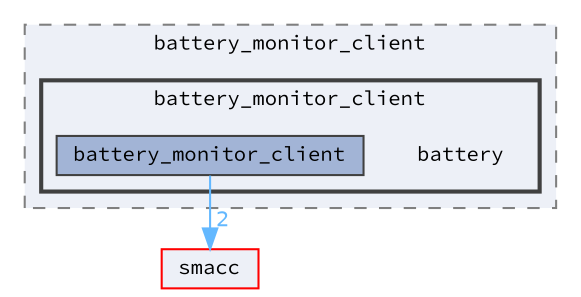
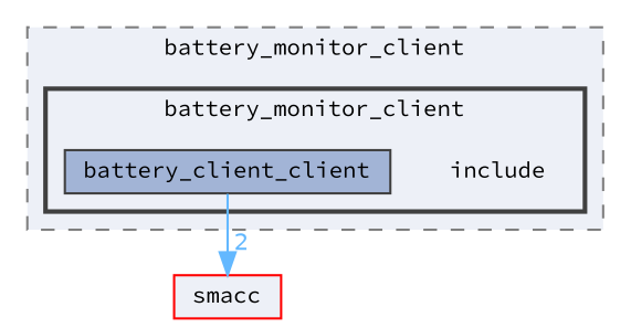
  digraph {
    compound=true
    fontname="Source Code Pro"
    node [fontname="Source Code Pro" fontsize=10 shape=box style=filled]
-   n1 [height=0.2 label=battery shape=plaintext width=0.4 style=""]
-   n2 [color=grey25 fillcolor="#a2b4d6" height=0.2 label=battery_monitor_client width=0.4]
+   n1 [height=0.2 label=include shape=plaintext width=0.4 style=""]
+   n2 [color=grey25 fillcolor="#a2b4d6" height=0.2 label=battery_client_client width=0.4]
    n3 [color=red fillcolor="#edf0f7" height=0.2 label=smacc width=0.4]
    subgraph cluster_1 {
      bgcolor="#edf0f7"
      fontsize=10
      label=battery_monitor_client
      pencolor=grey50
      style="filled,dashed"
      subgraph cluster_2 {
        bgcolor="#edf0f7"
        fontsize=10
        pencolor=grey25
        style="filled,bold"
        n1
        n2
      }
    }
    n2 -> n3 [color=steelblue1 fontcolor=steelblue1 fontname="Source Code Pro" fontsize=10 headlabel=2 labeldistance=1.5 labelfontname=Helvetica labelfontsize=10]
  }
